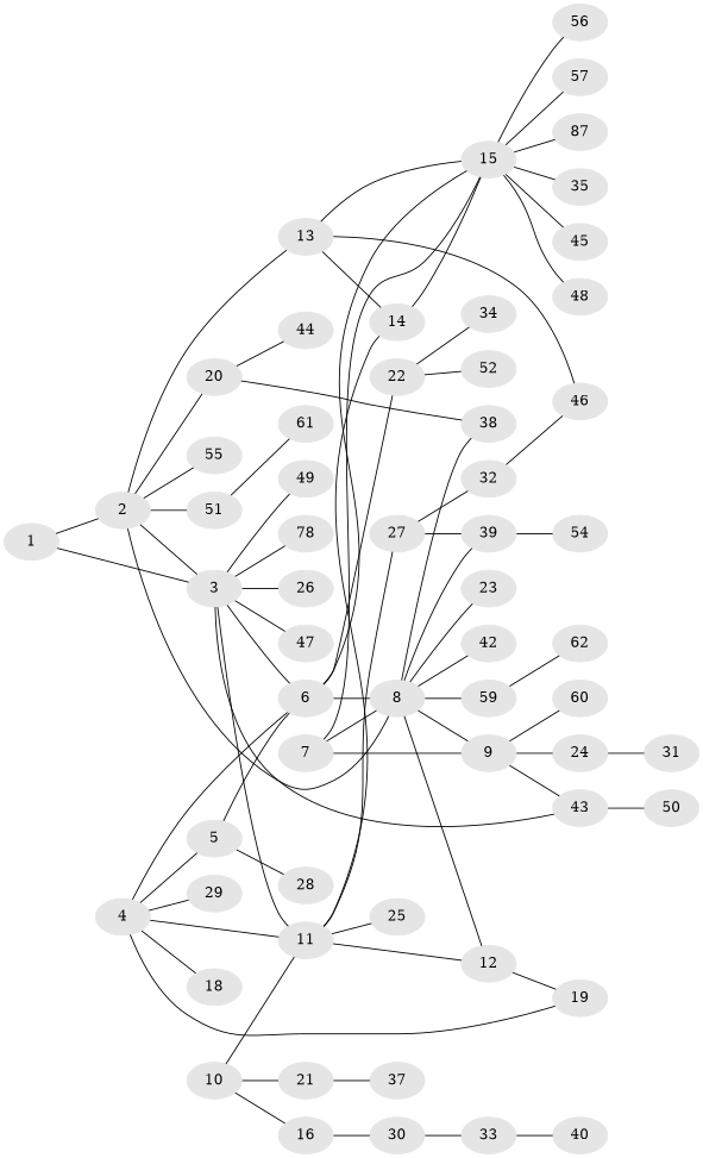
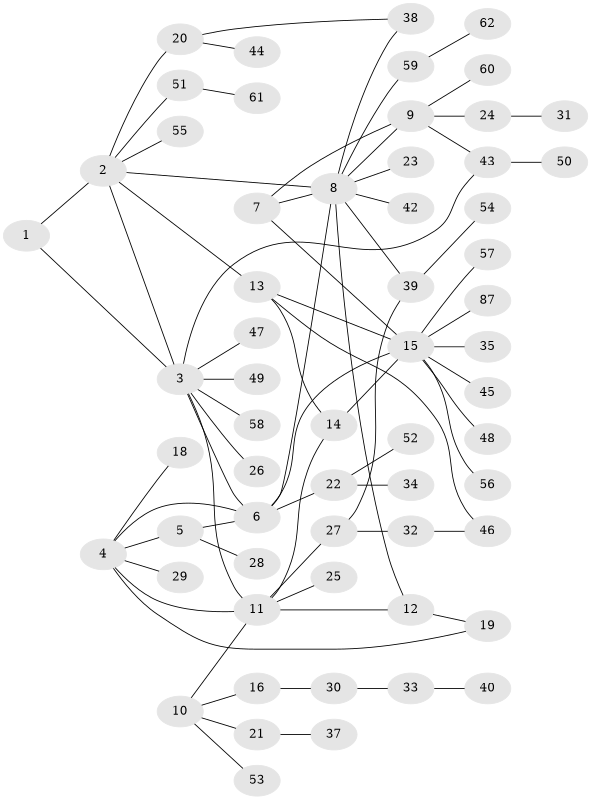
  graph {
    rankdir=LR
    node [color=gray90 style=filled]
    1
    2
    3
    8
    13
    20
    51
    55
    6
    11
    26
    43
    47
    49
-   58 [label=78]
+   58
    9
    12
    23
    38
    39
    42
    59
    15
    14
    46
    44
    61
    22
    25
    27
    50
    4
    5
    18
    19
    29
    28
    n38 [label=87]
    35
    45
    48
    56
    57
    34
    52
    7
    24
    60
    54
    62
    31
    10
    16
    21
+   53
    30
    37
    32
    33
    40
    1 -- 2
    1 -- 3
    2 -- 3
    2 -- 8
    2 -- 13
    2 -- 20
    2 -- 51
    2 -- 55
    3 -- 6
    3 -- 11
    3 -- 26
    3 -- 43
    3 -- 47
    3 -- 49
    3 -- 58
    8 -- 9
    8 -- 12
    8 -- 23
    8 -- 38
    8 -- 39
    8 -- 42
    8 -- 59
    13 -- 15
    13 -- 14
    13 -- 46
    20 -- 38
    20 -- 44
    51 -- 61
    6 -- 8
    6 -- 15
    6 -- 22
    11 -- 12
    11 -- 14
    11 -- 25
    11 -- 27
    43 -- 50
    9 -- 43
    9 -- 24
    9 -- 60
    12 -- 19
    39 -- 54
    59 -- 62
    15 -- n38
    15 -- 35
    15 -- 45
    15 -- 48
    15 -- 56
    15 -- 57
    14 -- 15
    22 -- 34
    22 -- 52
    27 -- 39
    27 -- 32
    4 -- 6
    4 -- 11
    4 -- 5
    4 -- 18
    4 -- 19
    4 -- 29
    5 -- 6
    5 -- 28
    7 -- 8
    7 -- 9
    7 -- 15
    24 -- 31
    10 -- 11
    10 -- 16
    10 -- 21
+   10 -- 53
    16 -- 30
    21 -- 37
    30 -- 33
    32 -- 46
    33 -- 40
  }
